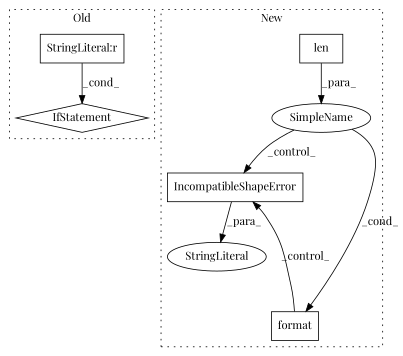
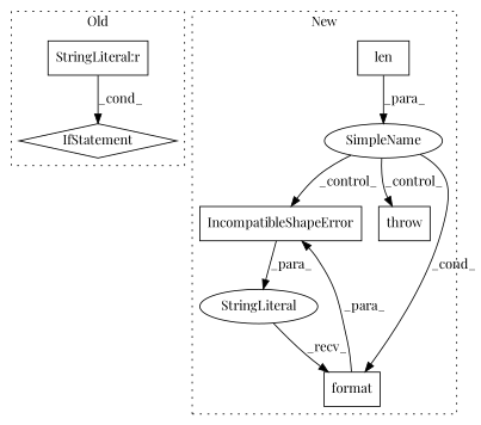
  digraph {
    fontname="Playfair Display"
    node [a=32 fontname="Playfair Display" shape=box]
    edge [fontname="Playfair Display"]
    n1 [a=25 l="4,2" label=IfStatement s="45047,45088" shape=diamond]
    n2 [a=27 l=4 label="StringLiteral:r" s=45068]
    n3 [l="23,1" label=IncompatibleShapeError s="44836,45011"]
    n4 [a=42 label=SimpleName shape=ellipse]
+   n5 [a=53 l=6 label=throw s=44825]
    n6 [l="7,1" label=format s="44945,45010"]
    n7 [a=45 l=85 label=StringLiteral s=44859 shape=ellipse]
    n8 [l="4,1" label=len s="44793,44814"]
    subgraph cluster_1 {
      label=Old
      style=dotted
      n1
      n2
    }
    subgraph cluster_2 {
      label=New
      style=dotted
      n3
      n4
+     n5
      n6
      n7
      n8
    }
    n2 -> n1 [label=_cond_]
    n3 -> n7 [label=_para_]
    n4 -> n3 [label=_control_]
+   n4 -> n5 [label=_control_]
    n4 -> n6 [label=_cond_]
-   n6 -> n3 [label=_control_]
+   n6 -> n3 [label=_para_]
+   n7 -> n6 [label=_recv_]
    n8 -> n4 [label=_para_]
  }
